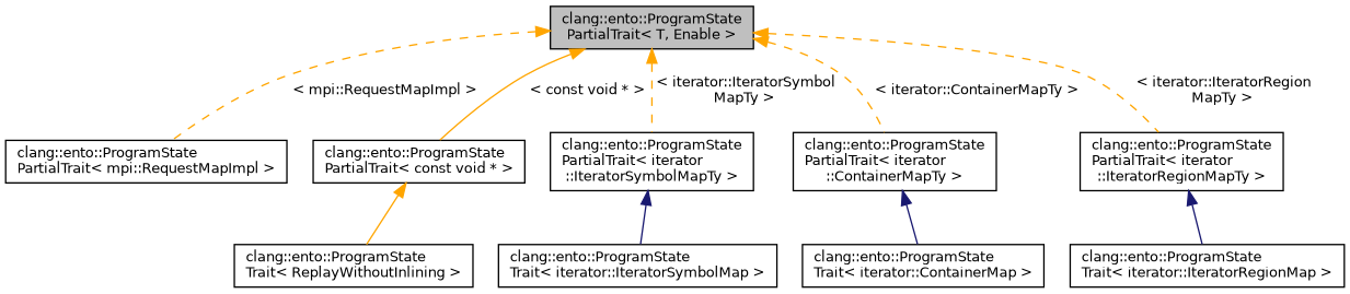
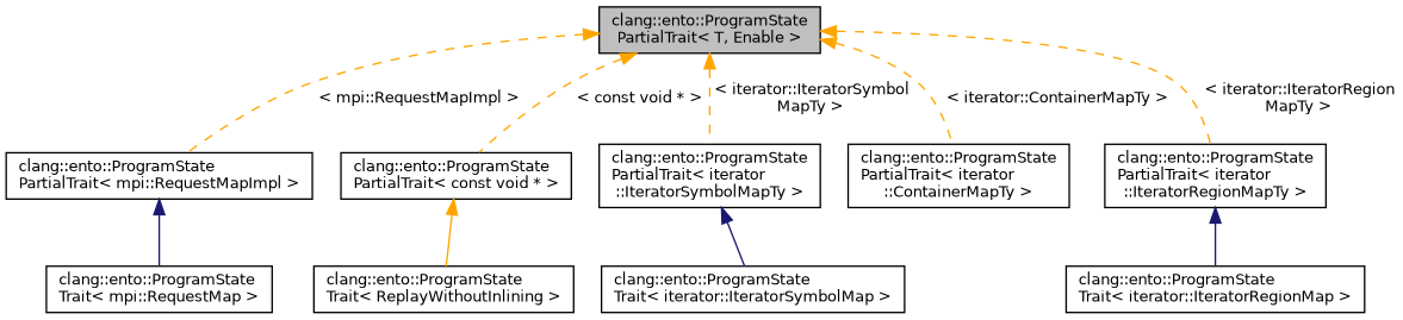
  digraph {
    rankdir=TB
    node [color=black fontname=Helvetica fontsize=10 shape=record]
    edge [color=orange dir=back fontname=Helvetica fontsize=10 labelfontname=Helvetica labelfontsize=10 style=dashed]
    n1 [fillcolor=grey75 fontcolor=black height=0.2 label="clang::ento::ProgramState\lPartialTrait\< T, Enable \>" style=filled width=0.4]
    n2 [height=0.2 label="clang::ento::ProgramState\lPartialTrait\< mpi::RequestMapImpl \>" width=0.4]
    n3 [height=0.2 label="clang::ento::ProgramState\lPartialTrait\< const void * \>" width=0.4]
    n4 [height=0.2 label="clang::ento::ProgramState\lPartialTrait\< iterator\l::IteratorSymbolMapTy \>" width=0.4]
    n5 [height=0.2 label="clang::ento::ProgramState\lPartialTrait\< iterator\l::ContainerMapTy \>" width=0.4]
    n6 [height=0.2 label="clang::ento::ProgramState\lPartialTrait\< iterator\l::IteratorRegionMapTy \>" width=0.4]
+   n7 [height=0.2 label="clang::ento::ProgramState\lTrait\< mpi::RequestMap \>" width=0.4]
    n8 [height=0.2 label="clang::ento::ProgramState\lTrait\< ReplayWithoutInlining \>" width=0.4]
    n9 [height=0.2 label="clang::ento::ProgramState\lTrait\< iterator::IteratorSymbolMap \>" width=0.4]
-   n10 [height=0.2 label="clang::ento::ProgramState\lTrait\< iterator::ContainerMap \>" width=0.4]
    n11 [height=0.2 label="clang::ento::ProgramState\lTrait\< iterator::IteratorRegionMap \>" width=0.4]
    n1 -> n2 [label=" \< mpi::RequestMapImpl \>"]
-   n1 -> n3 [label=" \< const void * \>" style=solid]
+   n1 -> n3 [label=" \< const void * \>"]
    n1 -> n4 [label=" \< iterator::IteratorSymbol\lMapTy \>"]
    n1 -> n5 [label=" \< iterator::ContainerMapTy \>"]
    n1 -> n6 [label=" \< iterator::IteratorRegion\lMapTy \>"]
+   n2 -> n7 [color=midnightblue style=solid]
    n3 -> n8 [style=solid]
    n4 -> n9 [color=midnightblue style=solid]
-   n5 -> n10 [color=midnightblue style=solid]
    n6 -> n11 [color=midnightblue style=solid]
  }
